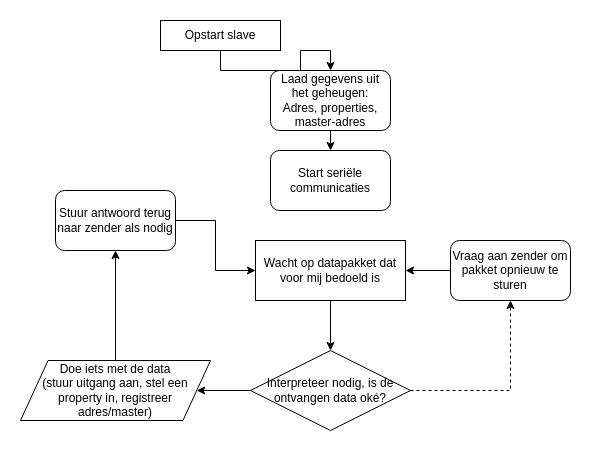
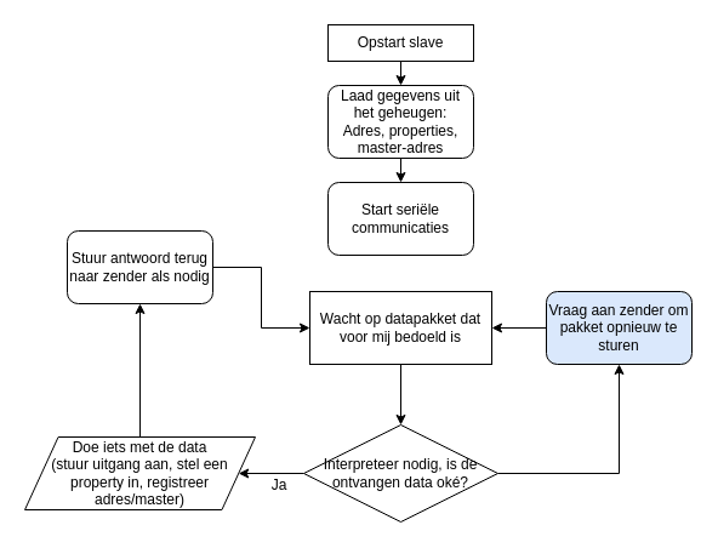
  <mxCell id="0" />
  <mxCell id="1" parent="0" />
  <mxCell id="2" style="edgeStyle=orthogonalEdgeStyle;rounded=0;orthogonalLoop=1;jettySize=auto;html=1;exitX=0.5;exitY=1;exitDx=0;exitDy=0;entryX=0.5;entryY=0;entryDx=0;entryDy=0;" parent="1" source="3" target="5" edge="1"><mxGeometry relative="1" as="geometry" /></mxCell>
- <mxCell id="3" value="Opstart slave&lt;br&gt;" style="rounded=0;whiteSpace=wrap;html=1;" parent="1" vertex="1"><mxGeometry x="160" y="20" width="120" height="30" as="geometry" /></mxCell>
+ <mxCell id="3" value="Opstart slave&lt;br&gt;" style="rounded=0;whiteSpace=wrap;html=1;" parent="1" vertex="1"><mxGeometry x="270" y="20" width="120" height="30" as="geometry" /></mxCell>
  <mxCell id="4" style="edgeStyle=orthogonalEdgeStyle;rounded=0;orthogonalLoop=1;jettySize=auto;html=1;exitX=0.5;exitY=1;exitDx=0;exitDy=0;entryX=0.5;entryY=0;entryDx=0;entryDy=0;" parent="1" source="5" target="6" edge="1"><mxGeometry relative="1" as="geometry" /></mxCell>
  <mxCell id="5" value="&lt;span&gt;Laad gegevens uit het geheugen:&lt;/span&gt;&lt;br&gt;&lt;span&gt;Adres, properties, master-adres&lt;/span&gt;" style="rounded=1;whiteSpace=wrap;html=1;" parent="1" vertex="1"><mxGeometry x="270" y="70" width="120" height="60" as="geometry" /></mxCell>
  <mxCell id="6" value="Start seriële communicaties&lt;br&gt;" style="rounded=1;whiteSpace=wrap;html=1;" parent="1" vertex="1"><mxGeometry x="270" y="150" width="120" height="60" as="geometry" /></mxCell>
  <mxCell id="7" style="edgeStyle=orthogonalEdgeStyle;rounded=0;orthogonalLoop=1;jettySize=auto;html=1;exitX=0.5;exitY=1;exitDx=0;exitDy=0;entryX=0.5;entryY=0;entryDx=0;entryDy=0;" edge="1" parent="1" source="8" target="18"><mxGeometry relative="1" as="geometry" /></mxCell>
  <mxCell id="8" value="Wacht op datapakket dat voor mij bedoeld is" style="rounded=0;whiteSpace=wrap;html=1;" parent="1" vertex="1"><mxGeometry x="255" y="240" width="150" height="60" as="geometry" /></mxCell>
  <mxCell id="9" style="edgeStyle=orthogonalEdgeStyle;rounded=0;orthogonalLoop=1;jettySize=auto;html=1;exitX=0.5;exitY=0;exitDx=0;exitDy=0;entryX=0.5;entryY=1;entryDx=0;entryDy=0;" parent="1" source="10" target="12" edge="1"><mxGeometry relative="1" as="geometry" /></mxCell>
  <mxCell id="10" value="Doe iets met de data&lt;br&gt;(stuur uitgang aan, stel een property in, registreer adres/master)&lt;br&gt;" style="shape=parallelogram;perimeter=parallelogramPerimeter;whiteSpace=wrap;html=1;size=0.145;" parent="1" vertex="1"><mxGeometry x="20" y="360" width="190" height="60" as="geometry" /></mxCell>
  <mxCell id="11" style="edgeStyle=orthogonalEdgeStyle;rounded=0;orthogonalLoop=1;jettySize=auto;html=1;exitX=1;exitY=0.5;exitDx=0;exitDy=0;entryX=0;entryY=0.5;entryDx=0;entryDy=0;" parent="1" source="12" target="8" edge="1"><mxGeometry relative="1" as="geometry" /></mxCell>
  <mxCell id="12" value="Stuur antwoord terug naar zender als nodig" style="rounded=1;whiteSpace=wrap;html=1;" parent="1" vertex="1"><mxGeometry x="55" y="190" width="120" height="60" as="geometry" /></mxCell>
  <mxCell id="13" style="edgeStyle=orthogonalEdgeStyle;rounded=0;orthogonalLoop=1;jettySize=auto;html=1;exitX=0;exitY=0.5;exitDx=0;exitDy=0;entryX=1;entryY=0.5;entryDx=0;entryDy=0;" parent="1" source="14" target="8" edge="1"><mxGeometry relative="1" as="geometry" /></mxCell>
- <mxCell id="14" value="Vraag aan zender om pakket opnieuw te sturen" style="rounded=1;whiteSpace=wrap;html=1;" parent="1" vertex="1"><mxGeometry x="450" y="240" width="120" height="60" as="geometry" /></mxCell>
- <mxCell id="16" style="edgeStyle=orthogonalEdgeStyle;rounded=0;orthogonalLoop=1;jettySize=auto;html=1;exitX=1;exitY=0.5;exitDx=0;exitDy=0;entryX=0.5;entryY=1;entryDx=0;entryDy=0;dashed=1;" edge="1" parent="1" source="18" target="14"><mxGeometry relative="1" as="geometry" /></mxCell>
+ <mxCell id="14" value="Vraag aan zender om pakket opnieuw te sturen" style="rounded=1;whiteSpace=wrap;html=1;fillColor=#dae8fc;" parent="1" vertex="1"><mxGeometry x="450" y="240" width="120" height="60" as="geometry" /></mxCell>
+ <mxCell id="15" value="Ja" style="text;html=1;strokeColor=none;fillColor=none;align=center;verticalAlign=middle;whiteSpace=wrap;rounded=0;" parent="1" vertex="1"><mxGeometry x="210" y="390" width="40" height="20" as="geometry" /></mxCell>
+ <mxCell id="16" style="edgeStyle=orthogonalEdgeStyle;rounded=0;orthogonalLoop=1;jettySize=auto;html=1;exitX=1;exitY=0.5;exitDx=0;exitDy=0;entryX=0.5;entryY=1;entryDx=0;entryDy=0;" edge="1" parent="1" source="18" target="14"><mxGeometry relative="1" as="geometry" /></mxCell>
  <mxCell id="17" style="edgeStyle=orthogonalEdgeStyle;rounded=0;orthogonalLoop=1;jettySize=auto;html=1;exitX=0;exitY=0.5;exitDx=0;exitDy=0;entryX=1;entryY=0.5;entryDx=0;entryDy=0;" edge="1" parent="1" source="18" target="10"><mxGeometry relative="1" as="geometry" /></mxCell>
  <mxCell id="18" value="&lt;span&gt;Interpreteer nodig, is de ontvangen data oké?&lt;/span&gt;" style="rhombus;whiteSpace=wrap;html=1;" vertex="1" parent="1"><mxGeometry x="250" y="350" width="160" height="80" as="geometry" /></mxCell>
